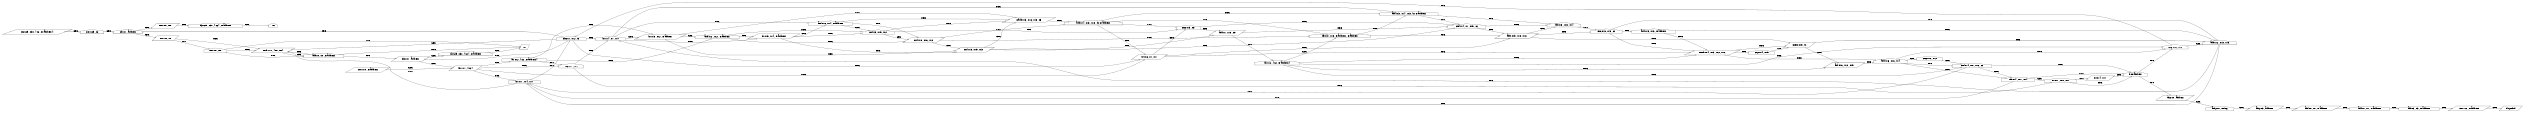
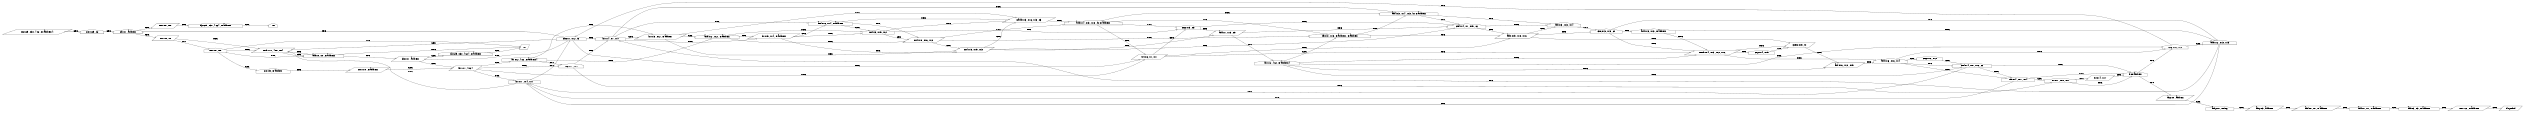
  digraph {
    rankdir=LR
    node [shape=house]
    edge [arrowhead=odot]
    n1 [label="stp x29 , x30 , [ sp , #- address ]!" shape=parallelogram]
    n2 [label="mov x29 , sp"]
    n3 [label="cbz x1 , address"]
    n4 [label="mov x0 , xzr" shape=parallelogram]
    n5 [label="mov x8 , x0" shape=parallelogram]
    n6 [label="ldp x29 , x30 , [ sp ] , # address"]
    n7 [label="mov x0 , xzr"]
    n8 [label="strb w11 , [ x8 , x0 ]" shape=parallelogram]
    n9 [label=ret]
+   n10 [label="mov x9 , # address"]
    n11 [label="add x0 , x0 , # address"]
    n12 [label=ret shape=parallelogram]
    n13 [label="mov x10 , # address" shape=parallelogram]
    n14 [label="cbnz x1 , address" shape=parallelogram]
    n15 [label="ldr w11 , [ x2 ]" shape=parallelogram]
    n16 [label="lsr x11 , x14 , x11"]
    n17 [label="ldr x12 , [ x2 , # address ]"]
    n18 [label="neg x17 , x11"]
    n19 [label="lsl x16 , x1 , x11" shape=parallelogram]
    n20 [label="cinc x1 , x12 , cs"]
    n21 [label="lsr x13 , x12 , # address" shape=parallelogram]
    n22 [label="and x12 , x12 , # address"]
    n23 [label="lsr x14 , x1 , x17"]
    n24 [label="lsr x17 , x10 , x17"]
    n25 [label="cmp x13 , x3"]
    n26 [label="adds x15 , x18 , x16" shape=parallelogram]
    n27 [label="msub x14 , x13 , x12 , x16" shape=parallelogram]
    n28 [label="adrp x0 , address" shape=parallelogram]
    n29 [label="adrp x1 , string"]
    n30 [label="adrp x3 , address" shape=parallelogram]
    n31 [label="add x0 , x0 , # address" shape=parallelogram]
    n32 [label="add x1 , x1 , # address"]
    n33 [label="add x3 , x3 , # address"]
    n34 [label="mov w2 , # address" shape=parallelogram]
    n35 [label="bl symbol" shape=parallelogram]
    n36 [label="cmp x16 , x12"]
    n37 [label="add x12 , x13 , x15"]
    n38 [label="ldp x29 , x30 , [ sp ] , # address"]
    n39 [label="lsr x15 , x14 , # address" shape=parallelogram]
    n40 [label="and x16 , x14 , # address"]
    n41 [label="add x13 , x14 , x13 , lsr # address"]
    n42 [label="mul x15 , x15 , x13" shape=parallelogram]
    n43 [label="madd x13 , x16 , x13 , x3" shape=parallelogram]
    n44 [label="mul x3 , x15 , x12"]
    n45 [label="mul x18 , x16 , x12" shape=parallelogram]
    n46 [label="b.ne address"]
    n47 [label="tst x14 , x17" shape=parallelogram]
    n48 [label="csel x14 , x1 , x15 , cc"]
    n49 [label="add x13 , x13 , x14"]
    n50 [label="add x1 , x15 , x9" shape=parallelogram]
    n51 [label="add x14 , x13 , x18 , lsr # address"]
    n52 [label="bfi x18 , x13 , # address , # address"]
    n53 [label="ldr x12 , [ x2 , # address ]"]
    n54 [label="cinc x13 , x13 , cs"]
    n55 [label="csetm x15 , hi" shape=parallelogram]
    n56 [label="cmp x14 , x15"]
    n57 [label="add x16 , x16 , x14"]
    n58 [label="and x16 , x12 , x15" shape=parallelogram]
    n59 [label="csel x14 , xzr , x12 , cc"]
    n60 [label="sub x14 , x17 , x14"]
    n61 [label="add x13 , x13 , # address"]
    n62 [label="cmp x16 , x12"]
    n1 -> n2 [arrowhead=onormal label=CFG]
    n2 -> n3 [label=CFG]
    n3 -> n4 [label=CFG]
    n3 -> n5 [label=CFG]
    n4 -> n6 [arrowhead=onormal label=CFG]
    n5 -> n7 [label=CFG]
    n5 -> n8 [arrowhead=onormal label=DFG]
    n6 -> n9 [label=CFG]
    n7 -> n8 [arrowhead=onormal label=DFG]
+   n7 -> n10 [label=CFG]
    n7 -> n11 [label=DFG]
    n7 -> n12 [label=DFG]
    n8 -> n11 [label=CFG]
+   n10 -> n13 [arrowhead=onormal label=CFG]
    n11 -> n8 [arrowhead=onormal label=DFG]
    n11 -> n12 [label=DFG]
    n11 -> n14 [arrowhead=onormal label=CFG]
    n13 -> n15 [arrowhead=onormal label=CFG]
    n14 -> n15 [label=CFG]
    n14 -> n38 [arrowhead=onormal label=CFG]
    n15 -> n16 [label=DFG]
    n15 -> n17 [arrowhead=onormal label=CFG]
    n15 -> n18 [label=DFG]
    n15 -> n19 [arrowhead=onormal label=DFG]
    n16 -> n8 [label=DFG]
    n16 -> n20 [label=CFG]
    n17 -> n18 [arrowhead=onormal label=CFG]
    n17 -> n21 [arrowhead=onormal label=DFG]
    n17 -> n22 [label=DFG]
    n18 -> n23 [label=DFG]
    n18 -> n24 [label=DFG]
    n19 -> n25 [label=CFG]
    n19 -> n26 [arrowhead=onormal label=DFG]
    n19 -> n27 [arrowhead=onormal label=DFG]
    n20 -> n3 [label=DFG]
    n20 -> n8 [label=CFG]
    n20 -> n14 [label=DFG]
    n20 -> n19 [arrowhead=onormal label=DFG]
    n20 -> n23 [label=DFG]
    n21 -> n22 [label=CFG]
    n21 -> n42 [label=DFG]
    n21 -> n43 [label=DFG]
    n22 -> n39 [label=CFG]
    n22 -> n44 [arrowhead=onormal label=DFG]
    n22 -> n45 [arrowhead=onormal label=DFG]
    n23 -> n21 [arrowhead=onormal label=CFG]
    n23 -> n39 [label=DFG]
    n23 -> n40 [arrowhead=onormal label=DFG]
    n23 -> n41 [arrowhead=onormal label=DFG]
    n24 -> n46 [label=DFG]
    n24 -> n47 [label=CFG]
    n25 -> n48 [arrowhead=onormal label=DFG]
    n25 -> n50 [label=CFG]
    n26 -> n49 [label=CFG]
    n26 -> n54 [label=CFG]
    n26 -> n55 [label=DFG]
    n27 -> n55 [label=DFG]
    n27 -> n56 [label=CFG]
    n27 -> n57 [label=DFG]
    n28 -> n29 [label=CFG]
    n29 -> n30 [arrowhead=onormal label=CFG]
    n30 -> n31 [arrowhead=onormal label=CFG]
    n31 -> n32 [arrowhead=onormal label=CFG]
    n32 -> n33 [arrowhead=onormal label=CFG]
    n33 -> n34 [arrowhead=onormal label=CFG]
    n34 -> n35 [label=CFG]
    n36 -> n20 [label=DFG]
    n36 -> n37 [label=CFG]
    n37 -> n16 [label=CFG]
    n37 -> n23 [arrowhead=onormal label=DFG]
    n38 -> n12 [label=CFG]
    n39 -> n40 [label=CFG]
    n39 -> n42 [label=DFG]
    n39 -> n44 [arrowhead=onormal label=DFG]
    n40 -> n43 [label=DFG]
    n40 -> n44 [arrowhead=onormal label=CFG]
    n40 -> n45 [arrowhead=onormal label=DFG]
    n41 -> n48 [arrowhead=onormal label=CFG]
    n41 -> n49 [label=DFG]
    n42 -> n43 [label=CFG]
    n42 -> n48 [label=DFG]
    n42 -> n50 [label=DFG]
    n43 -> n51 [arrowhead=onormal label=DFG]
    n44 -> n25 [arrowhead=onormal label=DFG]
    n44 -> n43 [label=DFG]
    n44 -> n45 [label=CFG]
    n45 -> n42 [arrowhead=onormal label=CFG]
    n45 -> n51 [arrowhead=onormal label=DFG]
    n45 -> n52 [label=DFG]
    n46 -> n28 [label=CFG]
    n46 -> n36 [label=CFG]
    n47 -> n46 [label=CFG]
    n48 -> n26 [arrowhead=onormal label=CFG]
    n48 -> n49 [arrowhead=onormal label=DFG]
    n49 -> n54 [arrowhead=onormal label=DFG]
    n50 -> n48 [arrowhead=onormal label=DFG]
    n50 -> n53 [arrowhead=onormal label=CFG]
    n51 -> n19 [arrowhead=onormal label=CFG]
    n51 -> n25 [label=DFG]
    n51 -> n41 [label=DFG]
    n51 -> n52 [label=DFG]
    n52 -> n26 [label=DFG]
    n52 -> n41 [label=DFG]
    n53 -> n27 [arrowhead=onormal label=DFG]
    n53 -> n36 [label=DFG]
    n53 -> n52 [arrowhead=onormal label=CFG]
    n53 -> n58 [arrowhead=onormal label=DFG]
    n53 -> n59 [label=DFG]
    n54 -> n27 [label=DFG]
    n54 -> n37 [label=DFG]
    n54 -> n61 [arrowhead=onormal label=DFG]
-   n55 -> n37 [arrowhead=onormal label=DFG]
    n55 -> n58 [label=DFG]
    n56 -> n55 [arrowhead=onormal label=CFG]
    n57 -> n36 [label=DFG]
    n57 -> n59 [label=DFG]
    n57 -> n60 [label=DFG]
    n57 -> n62 [label=CFG]
    n58 -> n57 [arrowhead=onormal label=DFG]
    n59 -> n16 [label=DFG]
    n59 -> n46 [label=DFG]
    n59 -> n60 [arrowhead=onormal label=DFG]
    n60 -> n16 [label=DFG]
    n60 -> n24 [label=CFG]
    n60 -> n46 [label=DFG]
    n61 -> n27 [arrowhead=onormal label=DFG]
    n61 -> n37 [label=DFG]
    n62 -> n59 [arrowhead=onormal label=CFG]
  }
